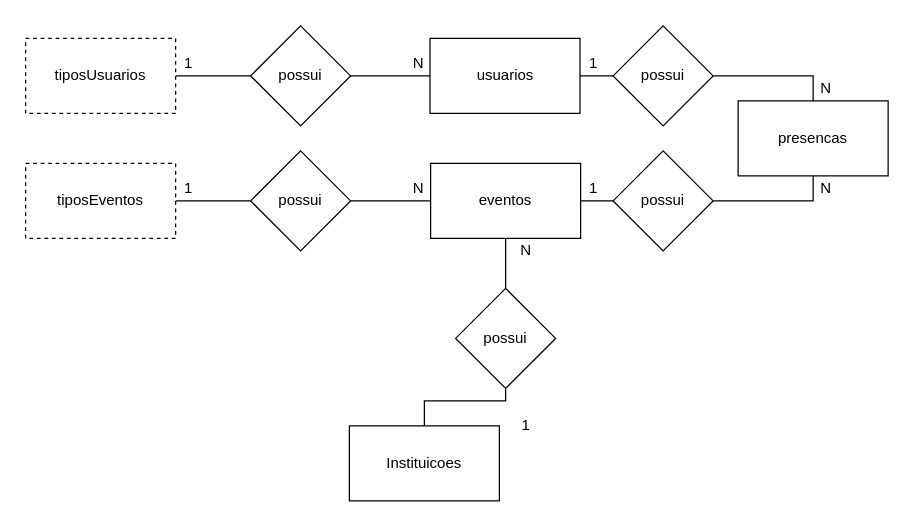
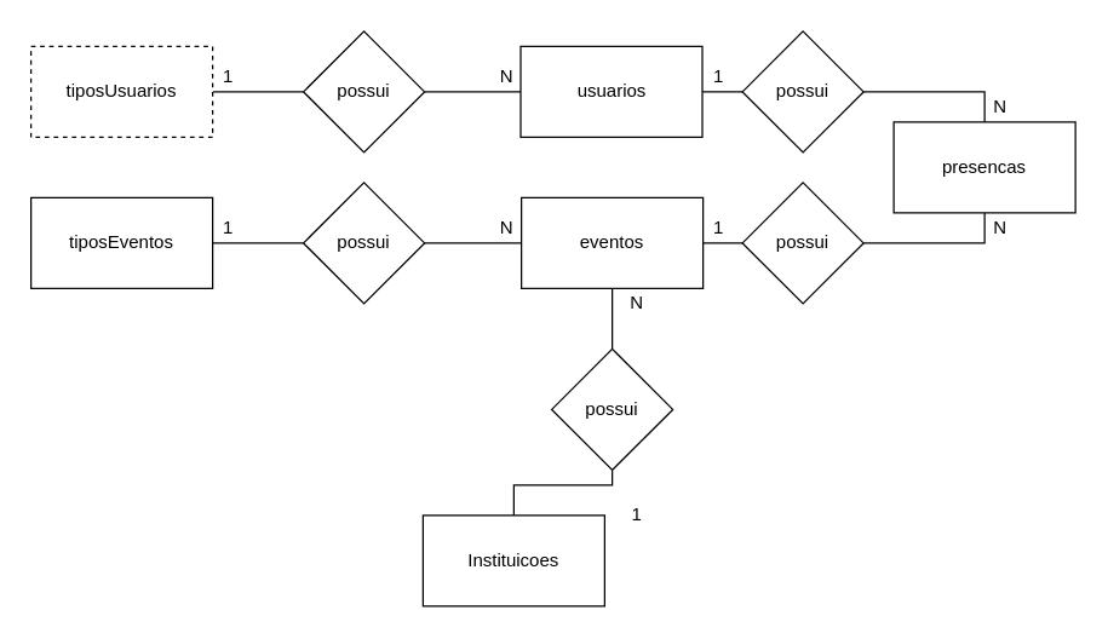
  <mxCell id="0" />
  <mxCell id="1" parent="0" />
  <mxCell id="2" style="edgeStyle=orthogonalEdgeStyle;rounded=0;orthogonalLoop=1;jettySize=auto;html=1;entryX=0;entryY=0.5;entryDx=0;entryDy=0;endArrow=none;endFill=0;" edge="1" parent="1" source="3" target="11"><mxGeometry relative="1" as="geometry" /></mxCell>
  <mxCell id="3" value="tiposUsuarios" style="rounded=0;whiteSpace=wrap;html=1;dashed=1;" vertex="1" parent="1"><mxGeometry x="20" y="30" width="120" height="60" as="geometry" /></mxCell>
  <mxCell id="4" style="edgeStyle=orthogonalEdgeStyle;rounded=0;orthogonalLoop=1;jettySize=auto;html=1;endArrow=none;endFill=0;" edge="1" parent="1" source="5" target="20"><mxGeometry relative="1" as="geometry" /></mxCell>
  <mxCell id="5" value="usuarios" style="rounded=0;whiteSpace=wrap;html=1;" vertex="1" parent="1"><mxGeometry x="343.5" y="30" width="120" height="60" as="geometry" /></mxCell>
  <mxCell id="6" style="edgeStyle=orthogonalEdgeStyle;rounded=0;orthogonalLoop=1;jettySize=auto;html=1;entryX=0.5;entryY=1;entryDx=0;entryDy=0;endArrow=none;endFill=0;" edge="1" parent="1" source="7" target="18"><mxGeometry relative="1" as="geometry" /></mxCell>
  <mxCell id="7" value="Instituicoes" style="rounded=0;whiteSpace=wrap;html=1;" vertex="1" parent="1"><mxGeometry x="279" y="340" width="120" height="60" as="geometry" /></mxCell>
  <mxCell id="8" style="edgeStyle=orthogonalEdgeStyle;rounded=0;orthogonalLoop=1;jettySize=auto;html=1;entryX=0;entryY=0.5;entryDx=0;entryDy=0;endArrow=none;endFill=0;" edge="1" parent="1" source="9" target="16"><mxGeometry relative="1" as="geometry" /></mxCell>
- <mxCell id="9" value="tiposEventos" style="rounded=0;whiteSpace=wrap;html=1;dashed=1;" vertex="1" parent="1"><mxGeometry x="20" y="130" width="120" height="60" as="geometry" /></mxCell>
+ <mxCell id="9" value="tiposEventos" style="rounded=0;whiteSpace=wrap;html=1;" vertex="1" parent="1"><mxGeometry x="20" y="130" width="120" height="60" as="geometry" /></mxCell>
  <mxCell id="10" style="edgeStyle=orthogonalEdgeStyle;rounded=0;orthogonalLoop=1;jettySize=auto;html=1;entryX=0;entryY=0.5;entryDx=0;entryDy=0;endArrow=none;endFill=0;" edge="1" parent="1" source="11" target="5"><mxGeometry relative="1" as="geometry" /></mxCell>
  <mxCell id="11" value="possui" style="rhombus;whiteSpace=wrap;html=1;" vertex="1" parent="1"><mxGeometry x="200" y="20" width="80" height="80" as="geometry" /></mxCell>
  <mxCell id="12" value="presencas" style="rounded=0;whiteSpace=wrap;html=1;" vertex="1" parent="1"><mxGeometry x="590" y="80" width="120" height="60" as="geometry" /></mxCell>
  <mxCell id="13" style="edgeStyle=orthogonalEdgeStyle;rounded=0;orthogonalLoop=1;jettySize=auto;html=1;endArrow=none;endFill=0;" edge="1" parent="1" source="14" target="22"><mxGeometry relative="1" as="geometry" /></mxCell>
  <mxCell id="14" value="eventos&lt;br&gt;" style="rounded=0;whiteSpace=wrap;html=1;" vertex="1" parent="1"><mxGeometry x="344" y="130" width="120" height="60" as="geometry" /></mxCell>
  <mxCell id="15" value="" style="edgeStyle=orthogonalEdgeStyle;rounded=0;orthogonalLoop=1;jettySize=auto;html=1;endArrow=none;endFill=0;" edge="1" parent="1" source="16" target="14"><mxGeometry relative="1" as="geometry" /></mxCell>
  <mxCell id="16" value="possui" style="rhombus;whiteSpace=wrap;html=1;" vertex="1" parent="1"><mxGeometry x="200" y="120" width="80" height="80" as="geometry" /></mxCell>
  <mxCell id="17" style="edgeStyle=orthogonalEdgeStyle;rounded=0;orthogonalLoop=1;jettySize=auto;html=1;entryX=0.5;entryY=1;entryDx=0;entryDy=0;endArrow=none;endFill=0;" edge="1" parent="1" source="18" target="14"><mxGeometry relative="1" as="geometry" /></mxCell>
  <mxCell id="18" value="possui" style="rhombus;whiteSpace=wrap;html=1;" vertex="1" parent="1"><mxGeometry x="364" y="230" width="80" height="80" as="geometry" /></mxCell>
  <mxCell id="19" style="edgeStyle=orthogonalEdgeStyle;rounded=0;orthogonalLoop=1;jettySize=auto;html=1;entryX=0.5;entryY=0;entryDx=0;entryDy=0;endArrow=none;endFill=0;" edge="1" parent="1" source="20" target="12"><mxGeometry relative="1" as="geometry" /></mxCell>
  <mxCell id="20" value="possui" style="rhombus;whiteSpace=wrap;html=1;" vertex="1" parent="1"><mxGeometry x="490" y="20" width="80" height="80" as="geometry" /></mxCell>
  <mxCell id="21" style="edgeStyle=orthogonalEdgeStyle;rounded=0;orthogonalLoop=1;jettySize=auto;html=1;entryX=0.5;entryY=1;entryDx=0;entryDy=0;endArrow=none;endFill=0;" edge="1" parent="1" source="22" target="12"><mxGeometry relative="1" as="geometry" /></mxCell>
  <mxCell id="22" value="possui" style="rhombus;whiteSpace=wrap;html=1;" vertex="1" parent="1"><mxGeometry x="490" y="120" width="80" height="80" as="geometry" /></mxCell>
  <mxCell id="23" value="1" style="text;html=1;align=center;verticalAlign=middle;resizable=0;points=[];autosize=1;" vertex="1" parent="1"><mxGeometry x="140" y="40" width="20" height="20" as="geometry" /></mxCell>
  <mxCell id="24" value="N" style="text;html=1;align=center;verticalAlign=middle;resizable=0;points=[];autosize=1;" vertex="1" parent="1"><mxGeometry x="324" y="40" width="20" height="20" as="geometry" /></mxCell>
  <mxCell id="25" value="N" style="text;html=1;align=center;verticalAlign=middle;resizable=0;points=[];autosize=1;" vertex="1" parent="1"><mxGeometry x="324" y="140" width="20" height="20" as="geometry" /></mxCell>
  <mxCell id="26" value="1" style="text;html=1;align=center;verticalAlign=middle;resizable=0;points=[];autosize=1;" vertex="1" parent="1"><mxGeometry x="140" y="140" width="20" height="20" as="geometry" /></mxCell>
  <mxCell id="27" value="N" style="text;html=1;align=center;verticalAlign=middle;resizable=0;points=[];autosize=1;" vertex="1" parent="1"><mxGeometry x="410" y="190" width="20" height="20" as="geometry" /></mxCell>
  <mxCell id="28" value="1" style="text;html=1;align=center;verticalAlign=middle;resizable=0;points=[];autosize=1;" vertex="1" parent="1"><mxGeometry x="410" y="330" width="20" height="20" as="geometry" /></mxCell>
  <mxCell id="29" value="N" style="text;html=1;align=center;verticalAlign=middle;resizable=0;points=[];autosize=1;" vertex="1" parent="1"><mxGeometry x="650" y="60" width="20" height="20" as="geometry" /></mxCell>
  <mxCell id="30" value="1" style="text;html=1;align=center;verticalAlign=middle;resizable=0;points=[];autosize=1;" vertex="1" parent="1"><mxGeometry x="464" y="40" width="20" height="20" as="geometry" /></mxCell>
  <mxCell id="31" value="N" style="text;html=1;align=center;verticalAlign=middle;resizable=0;points=[];autosize=1;" vertex="1" parent="1"><mxGeometry x="650" y="140" width="20" height="20" as="geometry" /></mxCell>
  <mxCell id="32" value="1" style="text;html=1;align=center;verticalAlign=middle;resizable=0;points=[];autosize=1;" vertex="1" parent="1"><mxGeometry x="463.5" y="140" width="20" height="20" as="geometry" /></mxCell>
